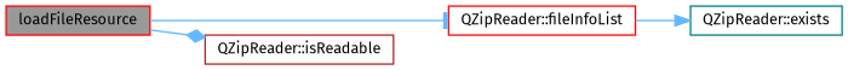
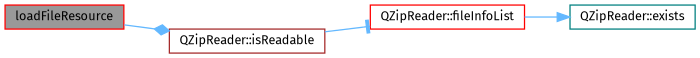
  digraph {
    fontname="Fira Sans"
    rankdir=LR
    node [color=red fillcolor=white fontname="Fira Sans" fontsize=10 shape=box style=filled]
    edge [color=steelblue1 fontname="Fira Sans" fontsize=10 labelfontname=Helvetica labelfontsize=10 style=solid]
    n1 [fillcolor=grey60 fontcolor=black height=0.2 label=loadFileResource width=0.4]
    n2 [height=0.2 label="QZipReader::fileInfoList" width=0.4]
    n3 [color=brown height=0.2 label="QZipReader::isReadable" width=0.4]
    n4 [color=teal height=0.2 label="QZipReader::exists" width=0.4]
-   n1 -> n2 [arrowhead=tee]
+   n3 -> n2 [arrowhead=tee]
    n1 -> n3 [arrowhead=diamond]
    n2 -> n4 [arrowhead=normal]
  }
